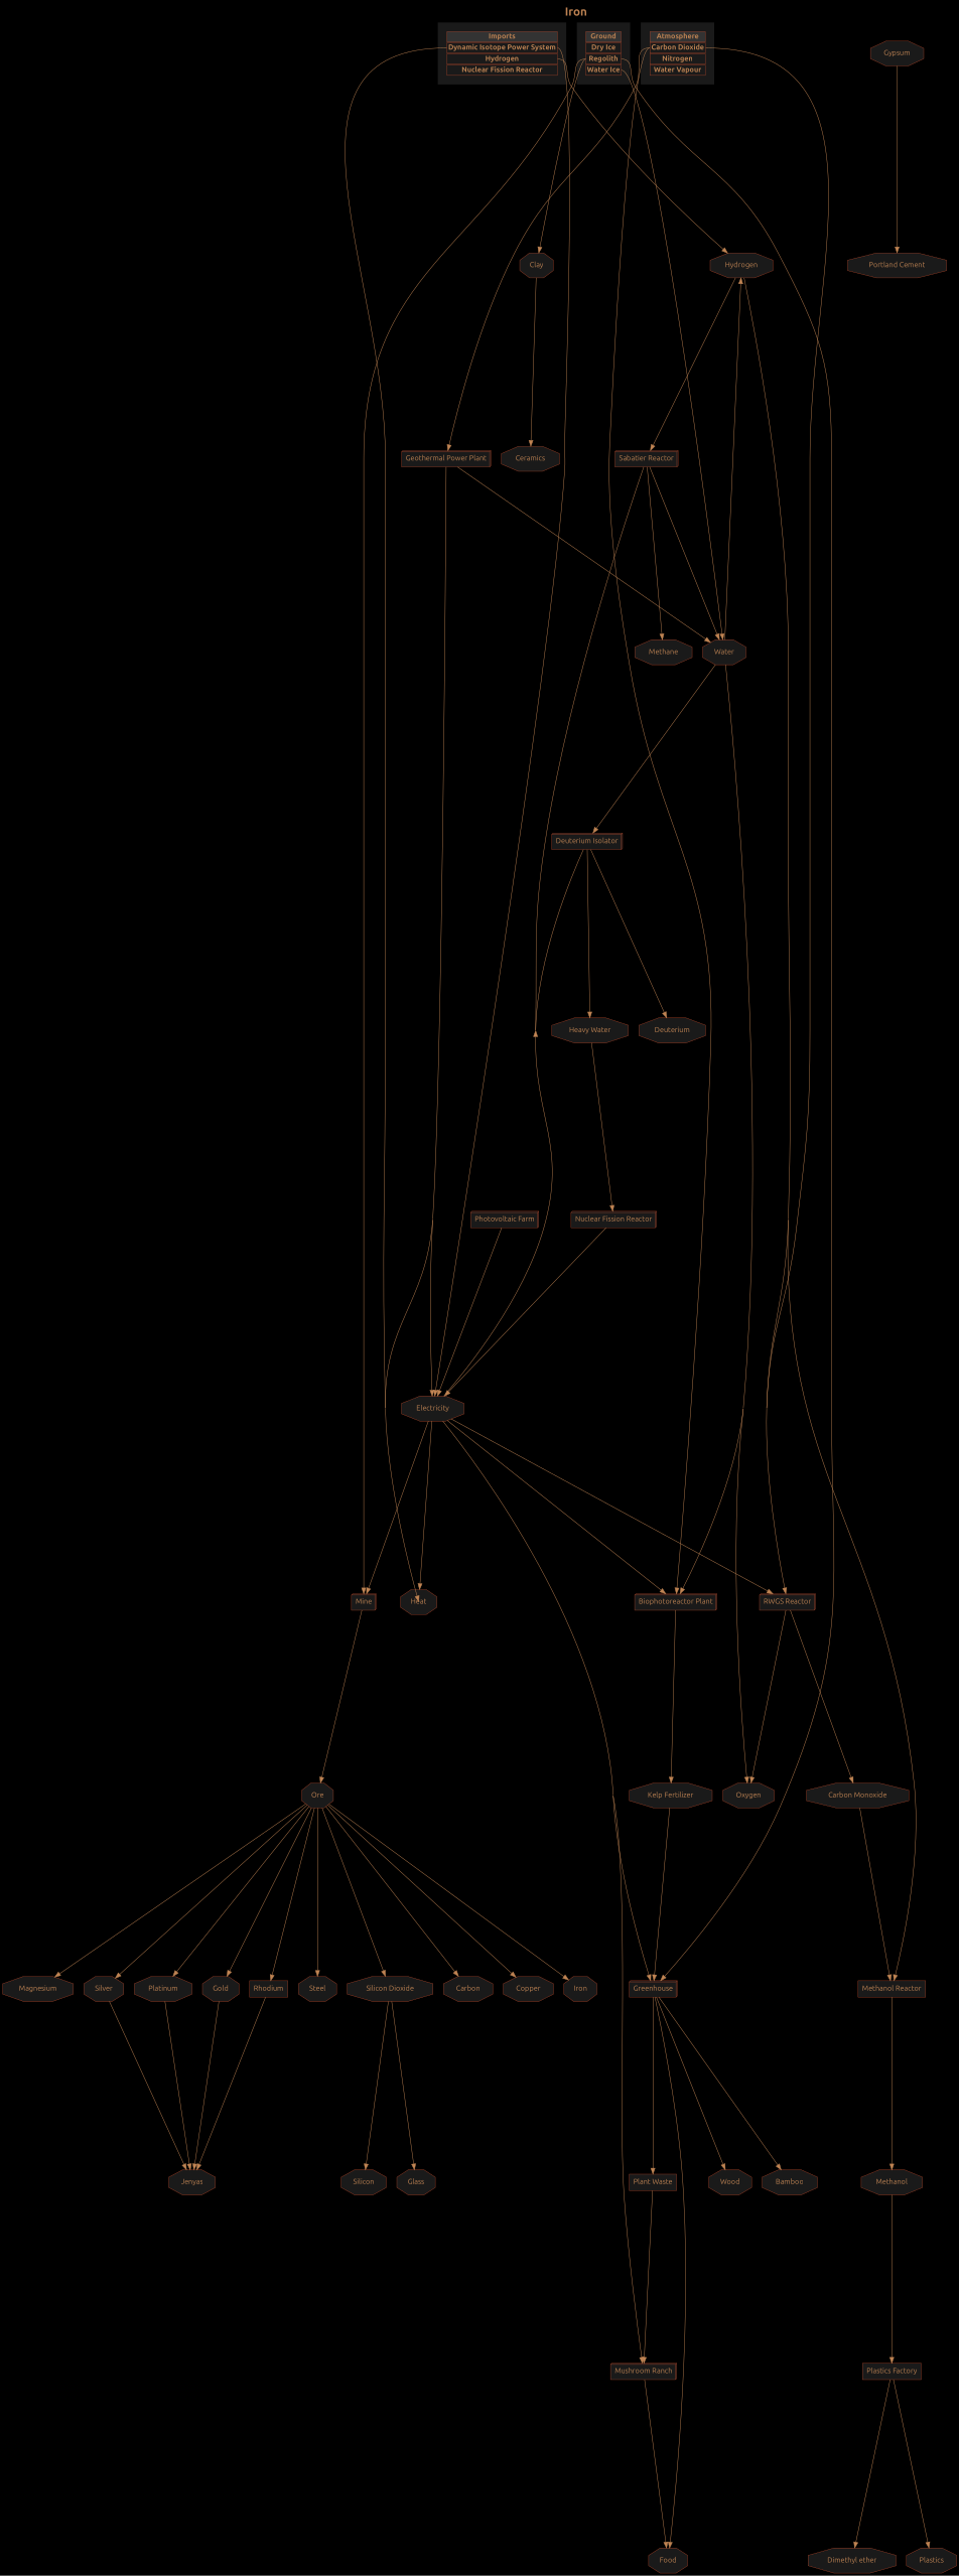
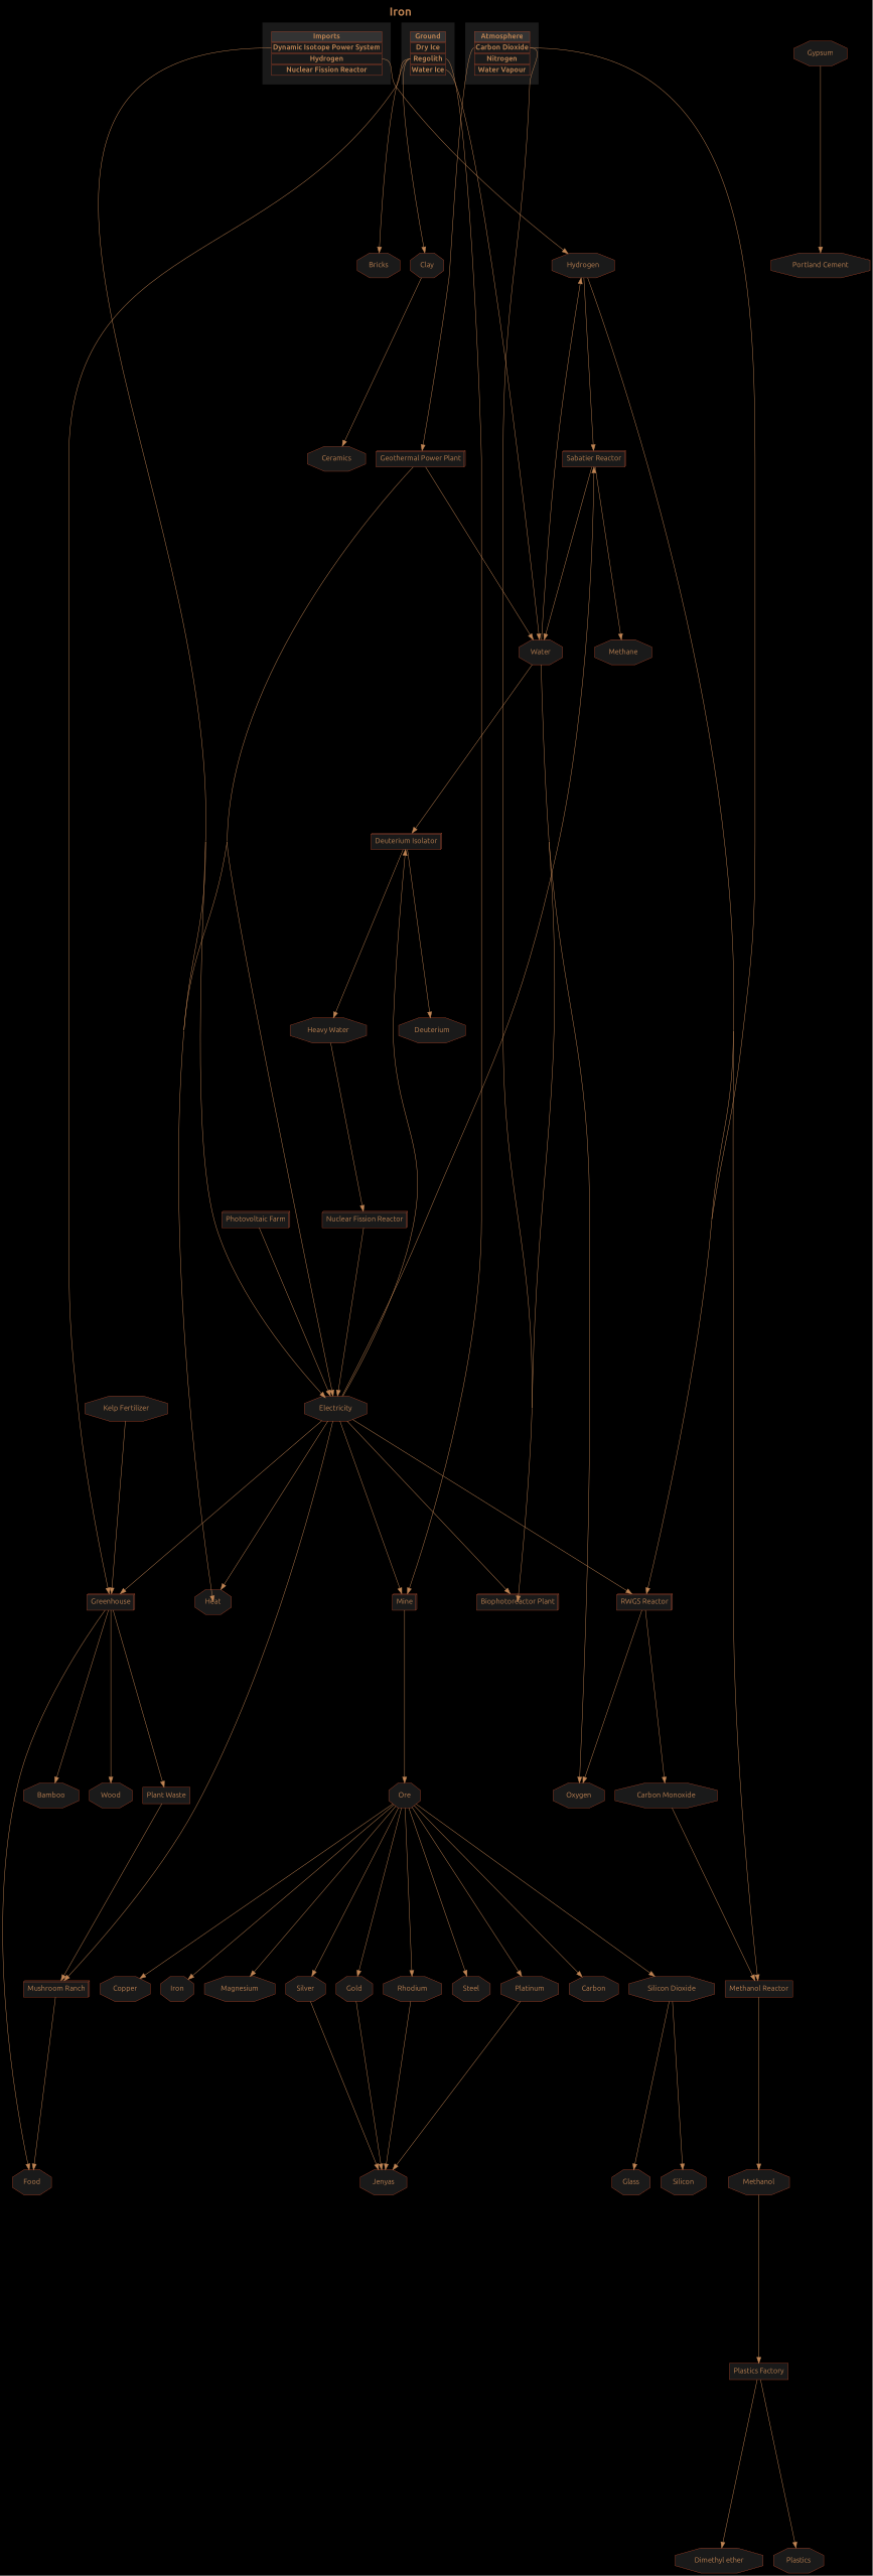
  digraph {
    bgcolor=black
    concentrate=true
    fontname="Ubuntu Bold"
    fontsize=25
    labelfontname=Ubuntu
    nodesep="0.5 equally"
    rankdir=TB
    ranksep=8
    smoothing=power_dist
    node [color="#d3502dff" fillcolor=gray10 fontcolor="#c08453ff" fontname=Ubuntu fontsize=25 margin=0.2 shape=octagon style=filled]
    edge [arrowsize=2.0 color="#c08453ff" penwidth=1.5]
    n1 [fontname="Ubuntu Bold" label=<<table border="0" cellborder="1" cellpadding="3" bgcolor="gray10" align="center">                     <tr>                         <td bgcolor="gray20" align="center"><font face="Ubuntu Bold">Atmosphere</font></td>                     </tr>                     <tr>                         <td align="center" port="Carbon Dioxide">Carbon Dioxide</td>                     </tr>                     <tr>                         <td align="center" port="Nitrogen">Nitrogen</td>                     </tr>                     <tr>                         <td align="center" port="Water Vapour">Water Vapour</td>                     </tr>                 </table>> margin=0.4 shape=none style="filled, bold"]
    n2 [fontname="Ubuntu Bold" label=<<table border="0" cellborder="1" cellpadding="3" bgcolor="gray10" align="center">                     <tr>                         <td bgcolor="gray20" align="center"><font face="Ubuntu Bold">Ground</font></td>                     </tr>                     <tr>                         <td align="center" port="Dry Ice">Dry Ice</td>                     </tr>                     <tr>                         <td align="center" port="Regolith">Regolith</td>                     </tr>                     <tr>                         <td align="center" port="Water Ice">Water Ice</td>                     </tr>                 </table>> margin=0.4 shape=none style="filled, bold"]
    n3 [fontname="Ubuntu Bold" label=<<table border="0" cellborder="1" cellpadding="3" bgcolor="gray10" align="center">                     <tr>                         <td bgcolor="gray20" align="center"><font face="Ubuntu Bold">Imports</font></td>                     </tr>                     <tr>                         <td align="center" port="Dynamic Isotope Power System">Dynamic Isotope Power System</td>                     </tr>                     <tr>                         <td align="center" port="Hydrogen">Hydrogen</td>                     </tr>                     <tr>                         <td align="center" port="Nuclear Fission Reactor">Nuclear Fission Reactor</td>                     </tr>                 </table>> margin=0.4 shape=none style="filled, bold"]
    "RWGS Reactor" [shape=box3d]
    "Biophotoreactor Plant" [shape=box3d]
    "Geothermal Power Plant" [shape=box3d]
+   Bricks
    Clay
    Water
    Greenhouse [shape=box3d]
    Mine [shape=box3d]
    Electricity
    Heat
    Hydrogen
    "Carbon Monoxide"
    Oxygen
    "Sabatier Reactor" [shape=box3d]
    Methane
    "Kelp Fertilizer"
    Ceramics
    Gypsum
    "Portland Cement"
    "Deuterium Isolator" [shape=box3d]
    Bamboo
    Food
    Wood
    "Plant Waste" [shape=box]
    Ore
    "Mushroom Ranch" [shape=box3d]
    "Methanol Reactor" [shape=box]
    "Photovoltaic Farm" [shape=box3d]
    Methanol
    Deuterium
    "Heavy Water"
    Gold
    Jenyas
    "Nuclear Fission Reactor" [shape=box3d]
    "Plastics Factory" [shape=box]
    "Dimethyl ether"
    Plastics
    Carbon
    Copper
    Iron
    Magnesium
    Platinum
-   Rhodium [shape=box]
+   Rhodium
    "Silicon Dioxide"
    Silver
    Steel
    Glass
    Silicon
    subgraph cluster_1 {
      color=black
      fontcolor="#c08453ff"
      fontsize=40
      label=Iron
      labelfontname="Ubuntu Bold"
      n1
      n2
      n3
    }
    n1 -> "RWGS Reactor" [tailport="Carbon Dioxide"]
    n1 -> "Biophotoreactor Plant" [tailport="Carbon Dioxide"]
    n1 -> "Geothermal Power Plant" [tailport="Carbon Dioxide"]
+   n2 -> Bricks [tailport=Regolith]
    n2 -> Clay [tailport=Regolith]
    n2 -> Water [tailport="Water Ice"]
    n2 -> Greenhouse [tailport=Regolith]
    n2 -> Mine [tailport=Regolith]
    n3 -> Electricity [tailport="Dynamic Isotope Power System"]
    n3 -> Heat [tailport="Dynamic Isotope Power System"]
    n3 -> Hydrogen [tailport=Hydrogen]
    "RWGS Reactor" -> "Carbon Monoxide"
    "RWGS Reactor" -> Oxygen
-   "Biophotoreactor Plant" -> "Kelp Fertilizer"
    "Geothermal Power Plant" -> Water
    "Geothermal Power Plant" -> Electricity
    "Geothermal Power Plant" -> Heat
    Clay -> Ceramics
    Water -> "Biophotoreactor Plant"
    Water -> Hydrogen
    Water -> Oxygen
    Water -> "Deuterium Isolator"
    Greenhouse -> Bamboo
    Greenhouse -> Food
    Greenhouse -> Wood
    Greenhouse -> "Plant Waste"
    Mine -> Ore
    Electricity -> "RWGS Reactor"
    Electricity -> "Biophotoreactor Plant"
    Electricity -> Greenhouse
    Electricity -> Mine
    Electricity -> Heat
    Electricity -> "Sabatier Reactor"
    Electricity -> "Deuterium Isolator"
    Electricity -> "Mushroom Ranch"
    Hydrogen -> "RWGS Reactor"
    Hydrogen -> "Sabatier Reactor"
    Hydrogen -> "Methanol Reactor"
    "Carbon Monoxide" -> "Methanol Reactor"
    "Sabatier Reactor" -> Water
    "Sabatier Reactor" -> Methane
    "Kelp Fertilizer" -> Greenhouse
    Gypsum -> "Portland Cement"
    "Deuterium Isolator" -> Deuterium
    "Deuterium Isolator" -> "Heavy Water"
    "Plant Waste" -> "Mushroom Ranch"
    Ore -> Gold
    Ore -> Carbon
    Ore -> Copper
    Ore -> Iron
    Ore -> Magnesium
    Ore -> Platinum
    Ore -> Rhodium
    Ore -> "Silicon Dioxide"
    Ore -> Silver
    Ore -> Steel
    "Mushroom Ranch" -> Food
    "Methanol Reactor" -> Methanol
    "Photovoltaic Farm" -> Electricity
    Methanol -> "Plastics Factory"
    "Heavy Water" -> "Nuclear Fission Reactor"
    Gold -> Jenyas
    "Nuclear Fission Reactor" -> Electricity
    "Plastics Factory" -> "Dimethyl ether"
    "Plastics Factory" -> Plastics
    Platinum -> Jenyas
    Rhodium -> Jenyas
    "Silicon Dioxide" -> Glass
    "Silicon Dioxide" -> Silicon
    Silver -> Jenyas
  }
